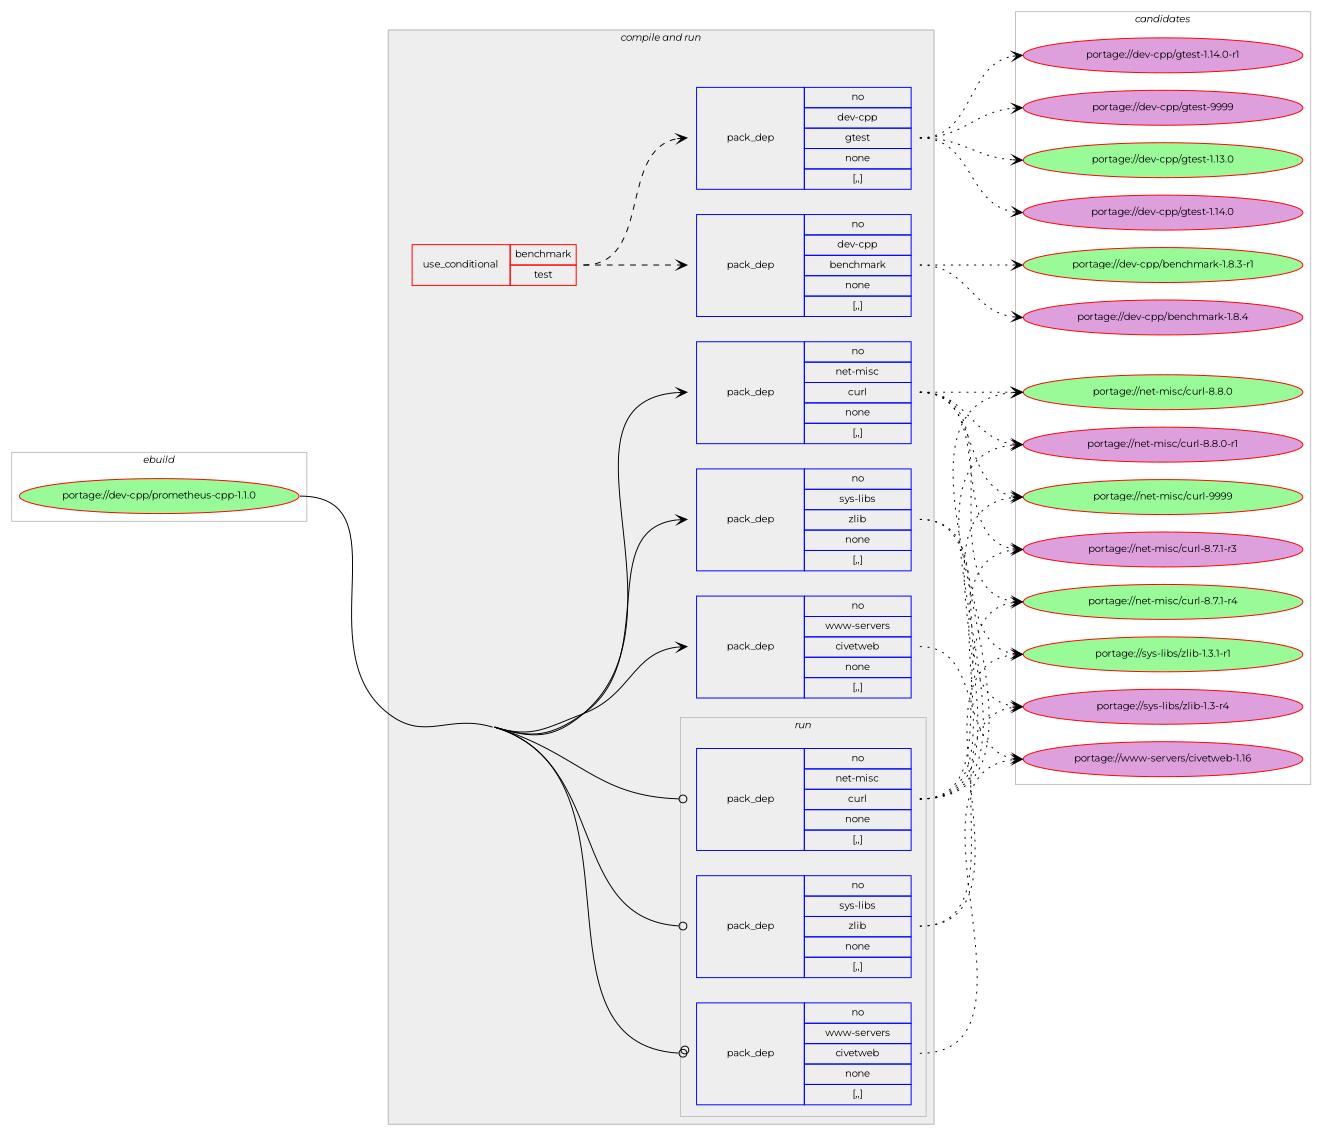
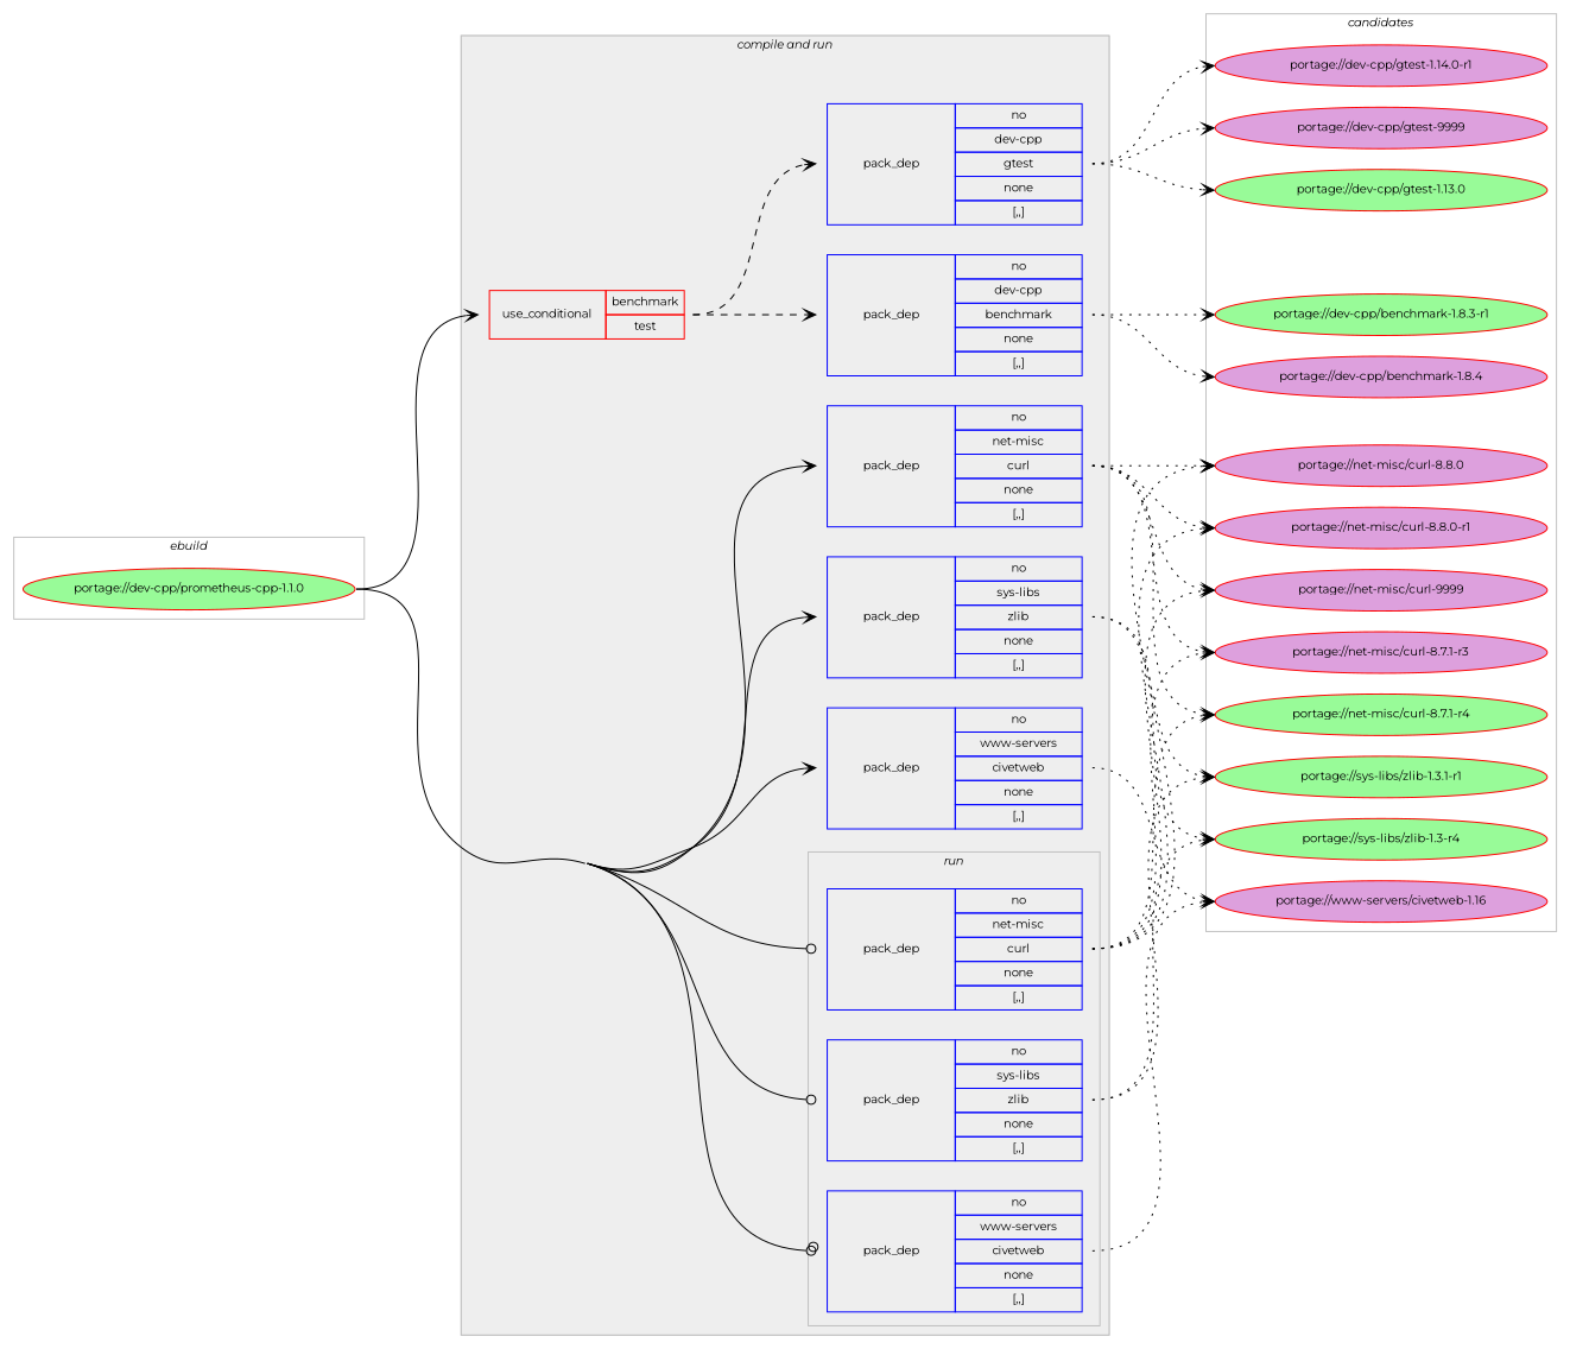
  digraph {
    compound=true
    concentrate=true
    fontname=Montserrat
    fontsize=10
    newrank=true
    rankdir=LR
    ranksep=1.5
    node [color=red fontname=Montserrat fontsize=10 style=filled]
    edge [arrowhead=vee fontname=Montserrat headport=w style=dotted tailport=e weight=100]
    n1 [fillcolor=palegreen label="portage://dev-cpp/prometheus-cpp-1.1.0" width=4]
    n2 [color=blue label=<<TABLE BORDER="0" CELLBORDER="1" CELLSPACING="0" CELLPADDING="4" WIDTH="220"><TR><TD ROWSPAN="6" CELLPADDING="30">pack_dep</TD></TR><TR><TD WIDTH="110">no</TD></TR><TR><TD>dev-cpp</TD></TR><TR><TD>benchmark</TD></TR><TR><TD>none</TD></TR><TR><TD>[,,]</TD></TR></TABLE>> shape=none style=""]
    n3 [color=blue label=<<TABLE BORDER="0" CELLBORDER="1" CELLSPACING="0" CELLPADDING="4" WIDTH="220"><TR><TD ROWSPAN="6" CELLPADDING="30">pack_dep</TD></TR><TR><TD WIDTH="110">no</TD></TR><TR><TD>dev-cpp</TD></TR><TR><TD>gtest</TD></TR><TR><TD>none</TD></TR><TR><TD>[,,]</TD></TR></TABLE>> shape=none style=""]
    n4 [label=<<TABLE BORDER="0" CELLBORDER="1" CELLSPACING="0" CELLPADDING="4"><TR><TD ROWSPAN="3" CELLPADDING="10">use_conditional</TD></TR><TR><TD>benchmark</TD></TR><TR><TD>test</TD></TR></TABLE>> shape=none style=""]
    n5 [color=blue label=<<TABLE BORDER="0" CELLBORDER="1" CELLSPACING="0" CELLPADDING="4" WIDTH="220"><TR><TD ROWSPAN="6" CELLPADDING="30">pack_dep</TD></TR><TR><TD WIDTH="110">no</TD></TR><TR><TD>net-misc</TD></TR><TR><TD>curl</TD></TR><TR><TD>none</TD></TR><TR><TD>[,,]</TD></TR></TABLE>> shape=none style=""]
    n6 [color=blue label=<<TABLE BORDER="0" CELLBORDER="1" CELLSPACING="0" CELLPADDING="4" WIDTH="220"><TR><TD ROWSPAN="6" CELLPADDING="30">pack_dep</TD></TR><TR><TD WIDTH="110">no</TD></TR><TR><TD>sys-libs</TD></TR><TR><TD>zlib</TD></TR><TR><TD>none</TD></TR><TR><TD>[,,]</TD></TR></TABLE>> shape=none style=""]
    n7 [color=blue label=<<TABLE BORDER="0" CELLBORDER="1" CELLSPACING="0" CELLPADDING="4" WIDTH="220"><TR><TD ROWSPAN="6" CELLPADDING="30">pack_dep</TD></TR><TR><TD WIDTH="110">no</TD></TR><TR><TD>www-servers</TD></TR><TR><TD>civetweb</TD></TR><TR><TD>none</TD></TR><TR><TD>[,,]</TD></TR></TABLE>> shape=none style=""]
    n8 [color=blue label=<<TABLE BORDER="0" CELLBORDER="1" CELLSPACING="0" CELLPADDING="4" WIDTH="220"><TR><TD ROWSPAN="6" CELLPADDING="30">pack_dep</TD></TR><TR><TD WIDTH="110">no</TD></TR><TR><TD>net-misc</TD></TR><TR><TD>curl</TD></TR><TR><TD>none</TD></TR><TR><TD>[,,]</TD></TR></TABLE>> shape=none style=""]
    n9 [color=blue label=<<TABLE BORDER="0" CELLBORDER="1" CELLSPACING="0" CELLPADDING="4" WIDTH="220"><TR><TD ROWSPAN="6" CELLPADDING="30">pack_dep</TD></TR><TR><TD WIDTH="110">no</TD></TR><TR><TD>sys-libs</TD></TR><TR><TD>zlib</TD></TR><TR><TD>none</TD></TR><TR><TD>[,,]</TD></TR></TABLE>> shape=none style=""]
    n10 [color=blue label=<<TABLE BORDER="0" CELLBORDER="1" CELLSPACING="0" CELLPADDING="4" WIDTH="220"><TR><TD ROWSPAN="6" CELLPADDING="30">pack_dep</TD></TR><TR><TD WIDTH="110">no</TD></TR><TR><TD>www-servers</TD></TR><TR><TD>civetweb</TD></TR><TR><TD>none</TD></TR><TR><TD>[,,]</TD></TR></TABLE>> shape=none style=""]
    n11 [fillcolor=palegreen label="portage://dev-cpp/benchmark-1.8.3-r1" width=4]
    n12 [fillcolor=plum label="portage://dev-cpp/benchmark-1.8.4" width=4]
    n13 [fillcolor=palegreen label="portage://dev-cpp/gtest-1.13.0" width=4]
-   n14 [fillcolor=plum label="portage://dev-cpp/gtest-1.14.0" width=4]
    n15 [fillcolor=plum label="portage://dev-cpp/gtest-1.14.0-r1" width=4]
    n16 [fillcolor=plum label="portage://dev-cpp/gtest-9999" width=4]
    n17 [fillcolor=plum label="portage://net-misc/curl-8.7.1-r3" width=4]
    n18 [fillcolor=palegreen label="portage://net-misc/curl-8.7.1-r4" width=4]
-   n19 [fillcolor=palegreen label="portage://net-misc/curl-8.8.0" width=4]
+   n19 [fillcolor=plum label="portage://net-misc/curl-8.8.0" width=4]
    n20 [fillcolor=plum label="portage://net-misc/curl-8.8.0-r1" width=4]
-   n21 [fillcolor=palegreen label="portage://net-misc/curl-9999" width=4]
-   n22 [fillcolor=plum label="portage://sys-libs/zlib-1.3-r4" width=4]
+   n21 [fillcolor=plum label="portage://net-misc/curl-9999" width=4]
+   n22 [fillcolor=palegreen label="portage://sys-libs/zlib-1.3-r4" width=4]
    n23 [fillcolor=palegreen label="portage://sys-libs/zlib-1.3.1-r1" width=4]
    n24 [fillcolor=plum label="portage://www-servers/civetweb-1.16" width=4]
    subgraph cluster_1 {
      color=gray
      label=<<i>ebuild</i>>
      rank=same
      n1
    }
    subgraph cluster_2 {
      color=gray
      label=<<i>dependencies</i>>
      subgraph cluster_3 {
        color=gray
        fillcolor="#eeeeee"
        label=<<i>compile</i>>
        style=filled
        subgraph sub_4 {
          color=gray
          fillcolor="#eeeeee"
          label=<<i>compile</i>>
          style=filled
          n4
          subgraph sub_5 {
            color=gray
            fillcolor="#eeeeee"
            label=<<i>compile</i>>
            style=filled
            n2
          }
          subgraph sub_6 {
            color=gray
            fillcolor="#eeeeee"
            label=<<i>compile</i>>
            style=filled
            n3
          }
        }
        subgraph sub_7 {
          color=gray
          fillcolor="#eeeeee"
          label=<<i>compile</i>>
          style=filled
          n5
        }
        subgraph sub_8 {
          color=gray
          fillcolor="#eeeeee"
          label=<<i>compile</i>>
          style=filled
          n6
        }
        subgraph sub_9 {
          color=gray
          fillcolor="#eeeeee"
          label=<<i>compile</i>>
          style=filled
          n7
        }
      }
      subgraph cluster_10 {
        color=gray
        fillcolor="#eeeeee"
        label=<<i>compile and run</i>>
        style=filled
      }
      subgraph cluster_11 {
        color=gray
        fillcolor="#eeeeee"
        label=<<i>run</i>>
        style=filled
        subgraph sub_12 {
          color=gray
          fillcolor="#eeeeee"
          label=<<i>run</i>>
          style=filled
          n8
        }
        subgraph sub_13 {
          color=gray
          fillcolor="#eeeeee"
          label=<<i>run</i>>
          style=filled
          n9
        }
        subgraph sub_14 {
          color=gray
          fillcolor="#eeeeee"
          label=<<i>run</i>>
          style=filled
          n10
        }
      }
    }
    subgraph cluster_15 {
      color=gray
      label=<<i>candidates</i>>
      rank=same
      subgraph sub_16 {
        color=black
        label=<<i>candidates</i>>
        nodesep=1
        rank=same
        n11
        n12
      }
      subgraph sub_17 {
        color=black
        label=<<i>candidates</i>>
        nodesep=1
        rank=same
        n13
-       n14
        n15
        n16
      }
      subgraph sub_18 {
        color=black
        label=<<i>candidates</i>>
        nodesep=1
        rank=same
        n17
        n18
        n19
        n20
        n21
      }
      subgraph sub_19 {
        color=black
        label=<<i>candidates</i>>
        nodesep=1
        rank=same
        n22
        n23
      }
      subgraph sub_20 {
        color=black
        label=<<i>candidates</i>>
        nodesep=1
        rank=same
        n24
      }
      subgraph sub_21 {
        color=black
        label=<<i>candidates</i>>
        nodesep=1
        rank=same
        n17
        n18
        n19
        n20
        n21
      }
      subgraph sub_22 {
        color=black
        label=<<i>candidates</i>>
        nodesep=1
        rank=same
        n22
        n23
      }
      subgraph sub_23 {
        color=black
        label=<<i>candidates</i>>
        nodesep=1
        rank=same
        n24
      }
    }
+   n1 -> n4 [style=solid weight=20]
    n1 -> n5 [style=solid weight=20]
    n1 -> n6 [style=solid weight=20]
    n1 -> n7 [style=solid weight=20]
    n1 -> n8 [arrowhead=odot style=solid weight=20]
    n1 -> n9 [arrowhead=odot style=solid weight=20]
    n1 -> n10 [arrowhead=odot style=solid weight=20]
    n2 -> n11
    n2 -> n12
    n3 -> n13
-   n3 -> n14
    n3 -> n15
    n3 -> n16
    n4 -> n2 [style=dashed weight=20]
    n4 -> n3 [style=dashed weight=20]
    n5 -> n17
    n5 -> n18
    n5 -> n19
    n5 -> n20
    n5 -> n21
    n6 -> n22
    n6 -> n23
    n7 -> n24
    n8 -> n17
    n8 -> n18
    n8 -> n19
    n8 -> n20
    n8 -> n21
    n9 -> n22
    n9 -> n23
    n10 -> n24
  }
